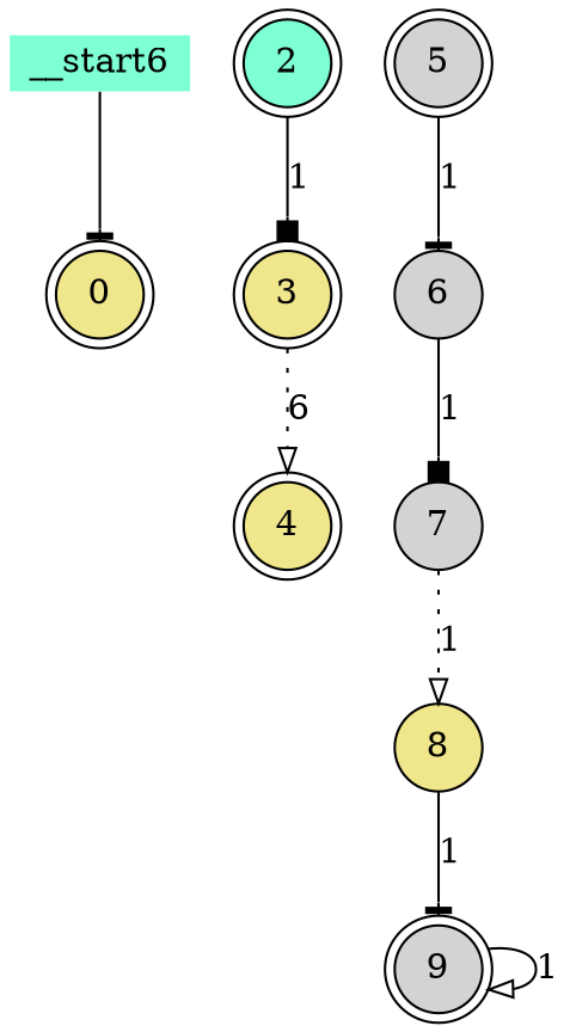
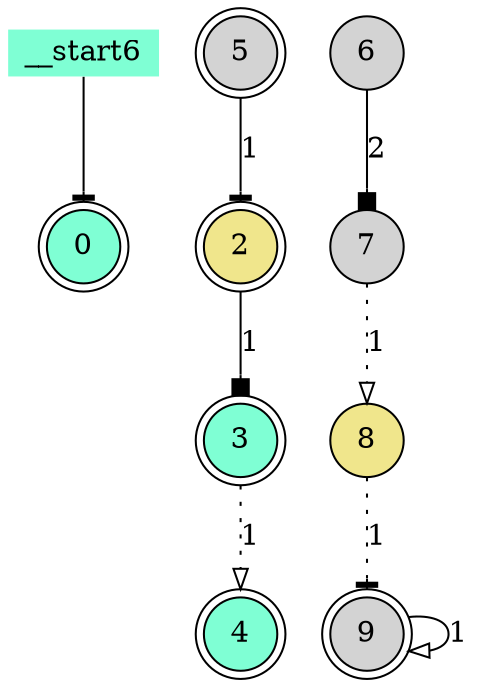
  digraph {
    node [fillcolor=lightgrey shape=doublecircle style=filled]
    edge [arrowhead=onormal style=solid]
-   n1 [fillcolor=khaki label=0]
-   n2 [fillcolor=aquamarine label=2]
-   n3 [fillcolor=khaki label=3]
-   n4 [fillcolor=khaki label=4]
+   n1 [fillcolor=aquamarine label=0]
+   n2 [fillcolor=khaki label=2]
+   n3 [fillcolor=aquamarine label=3]
+   n4 [fillcolor=aquamarine label=4]
    n5 [label=5]
    n6 [label=6 shape=circle]
    n7 [label=7 shape=circle]
    n8 [fillcolor=khaki label=8 shape=circle]
    n9 [label=9]
    n10 [fillcolor=aquamarine height=0 label=__start6 shape=none width=0]
    n2 -> n3 [arrowhead=box label=1]
-   n3 -> n4 [label=6 style=dotted]
-   n5 -> n6 [arrowhead=tee label=1]
-   n6 -> n7 [arrowhead=box label=1]
+   n3 -> n4 [label=1 style=dotted]
+   n5 -> n2 [arrowhead=tee label=1]
+   n6 -> n7 [arrowhead=box label=2]
    n7 -> n8 [label=1 style=dotted]
-   n8 -> n9 [arrowhead=tee label=1]
+   n8 -> n9 [arrowhead=tee label=1 style=dotted]
    n9 -> n9 [label=1]
    n10 -> n1 [arrowhead=tee]
  }
